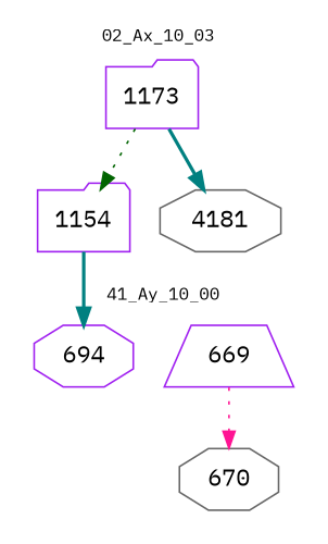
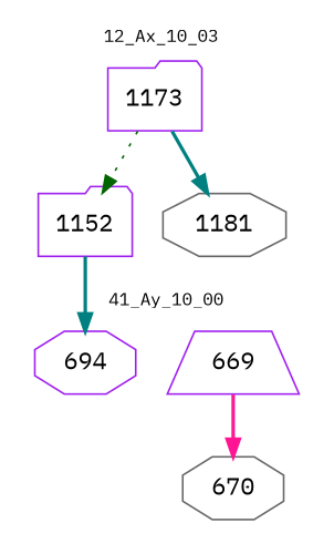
  digraph {
    fontname="IBM Plex Mono"
    node [color=purple fontname="IBM Plex Mono" shape=octagon]
    edge [color=teal fontname="IBM Plex Mono" style=dotted]
    n1 [label=669 shape=trapezium]
    n2 [color=gray40 label=670]
    n3 [label=694]
    n4 [label=1173 shape=folder]
-   n5 [label=1154 shape=folder]
-   n6 [color=gray40 label=4181]
+   n5 [label=1152 shape=folder]
+   n6 [color=gray40 label=1181]
    subgraph cluster_1 {
      color=white
      fontsize=10
      label="41_Ay_10_00"
      n1
      n2
      n3
    }
    subgraph cluster_2 {
      color=white
      fontsize=10
-     label="02_Ax_10_03"
+     label="12_Ax_10_03"
      n4
      n5
      n6
    }
-   n1 -> n2 [color=deeppink]
+   n1 -> n2 [color=deeppink style=bold]
    n4 -> n5 [color=darkgreen]
    n4 -> n6 [style=bold]
    n5 -> n3 [style=bold]
  }
